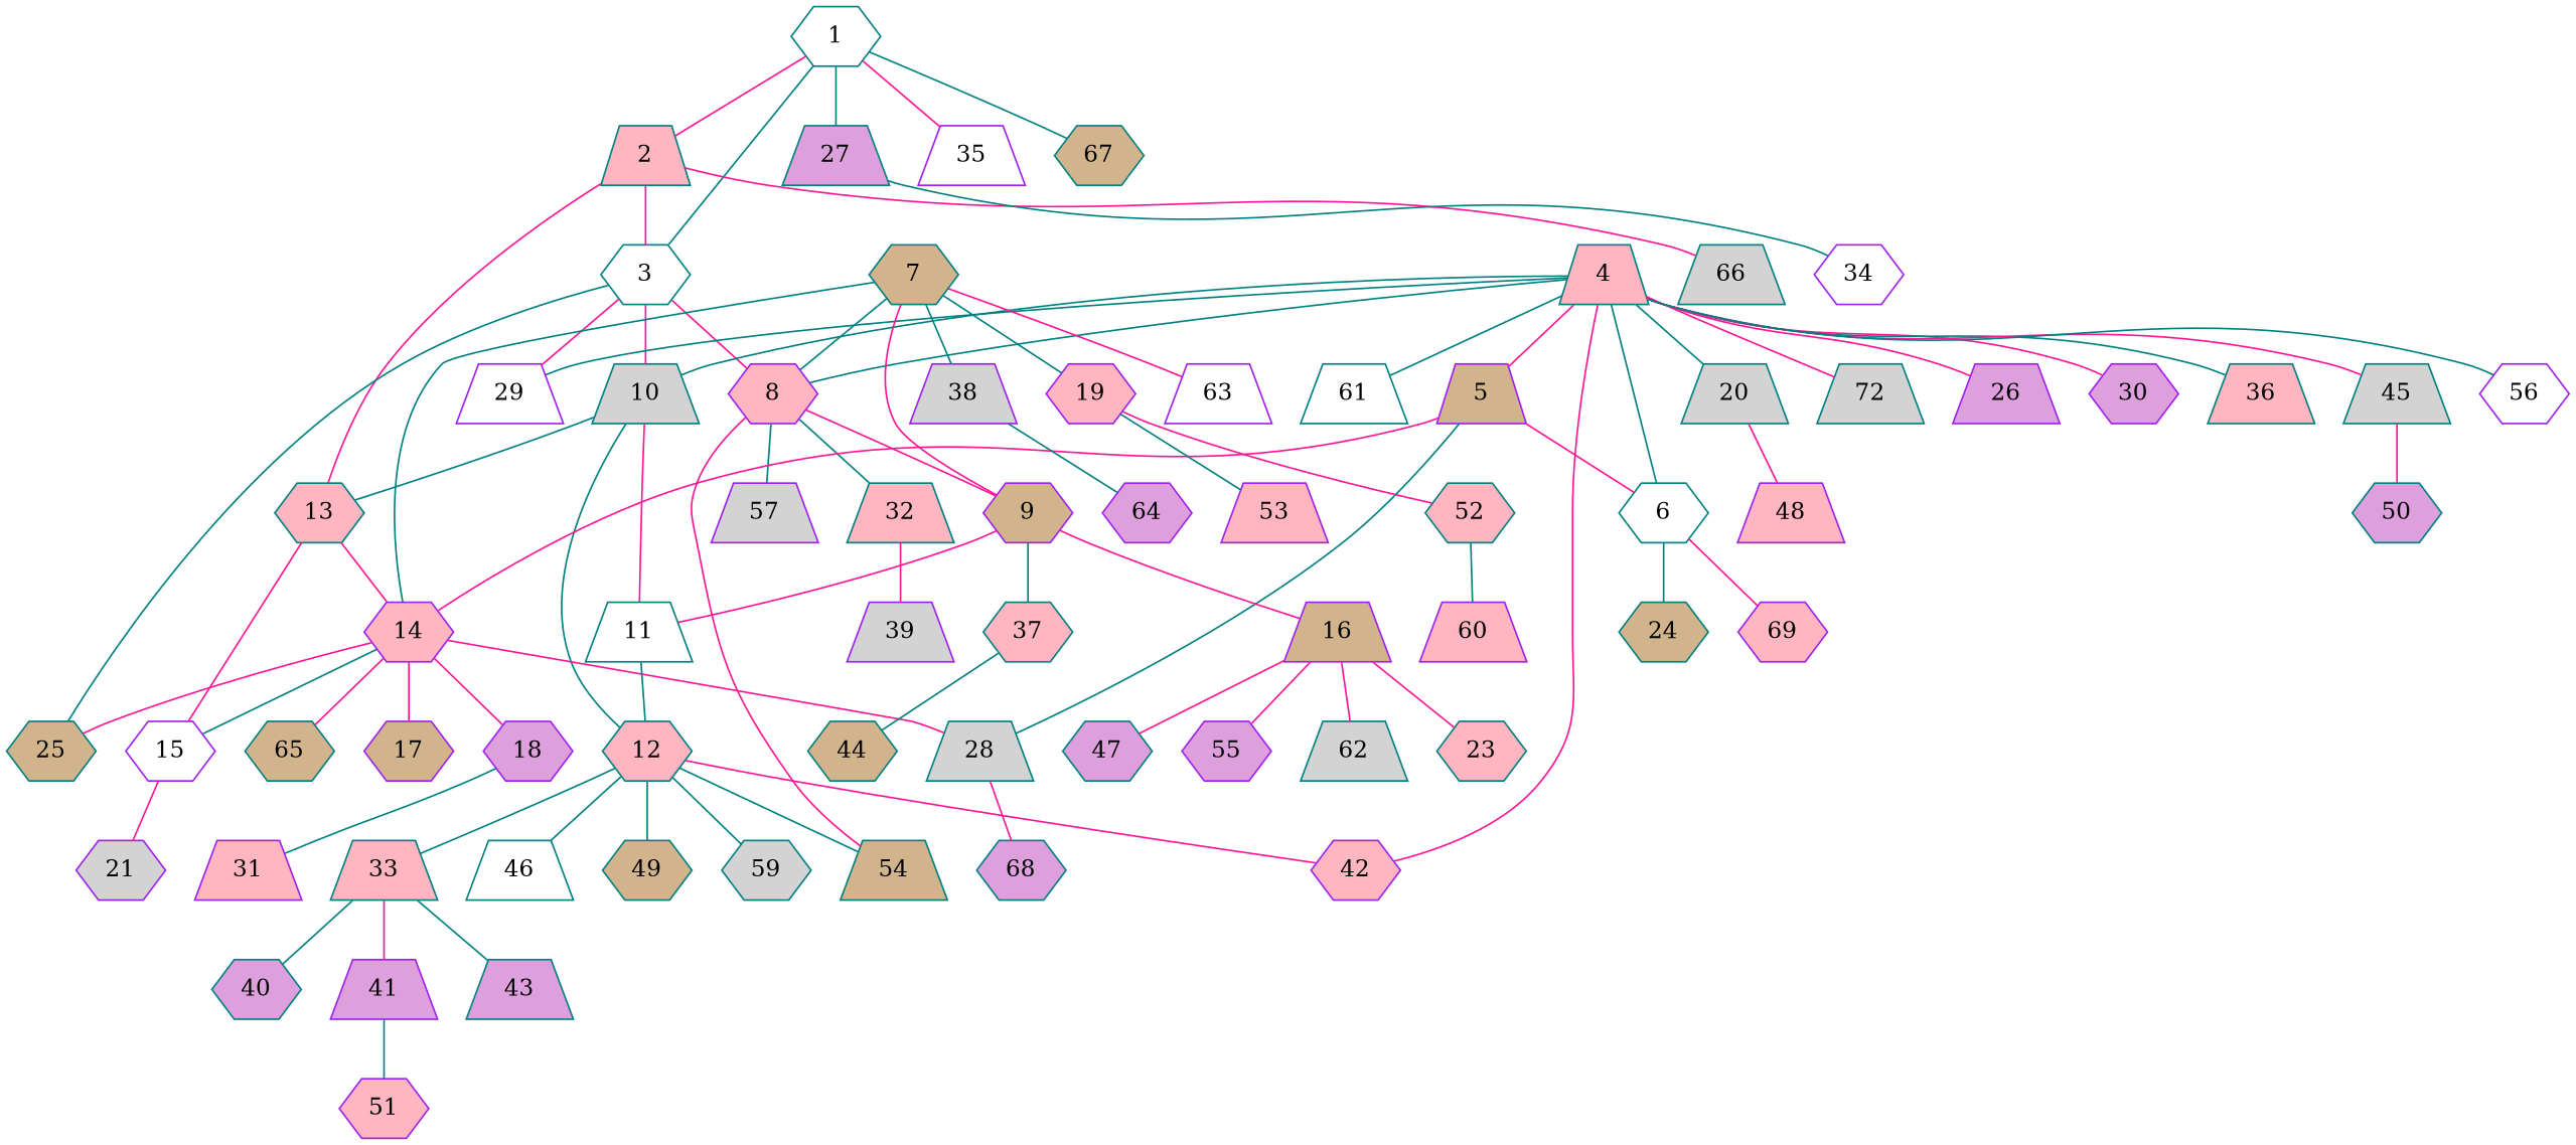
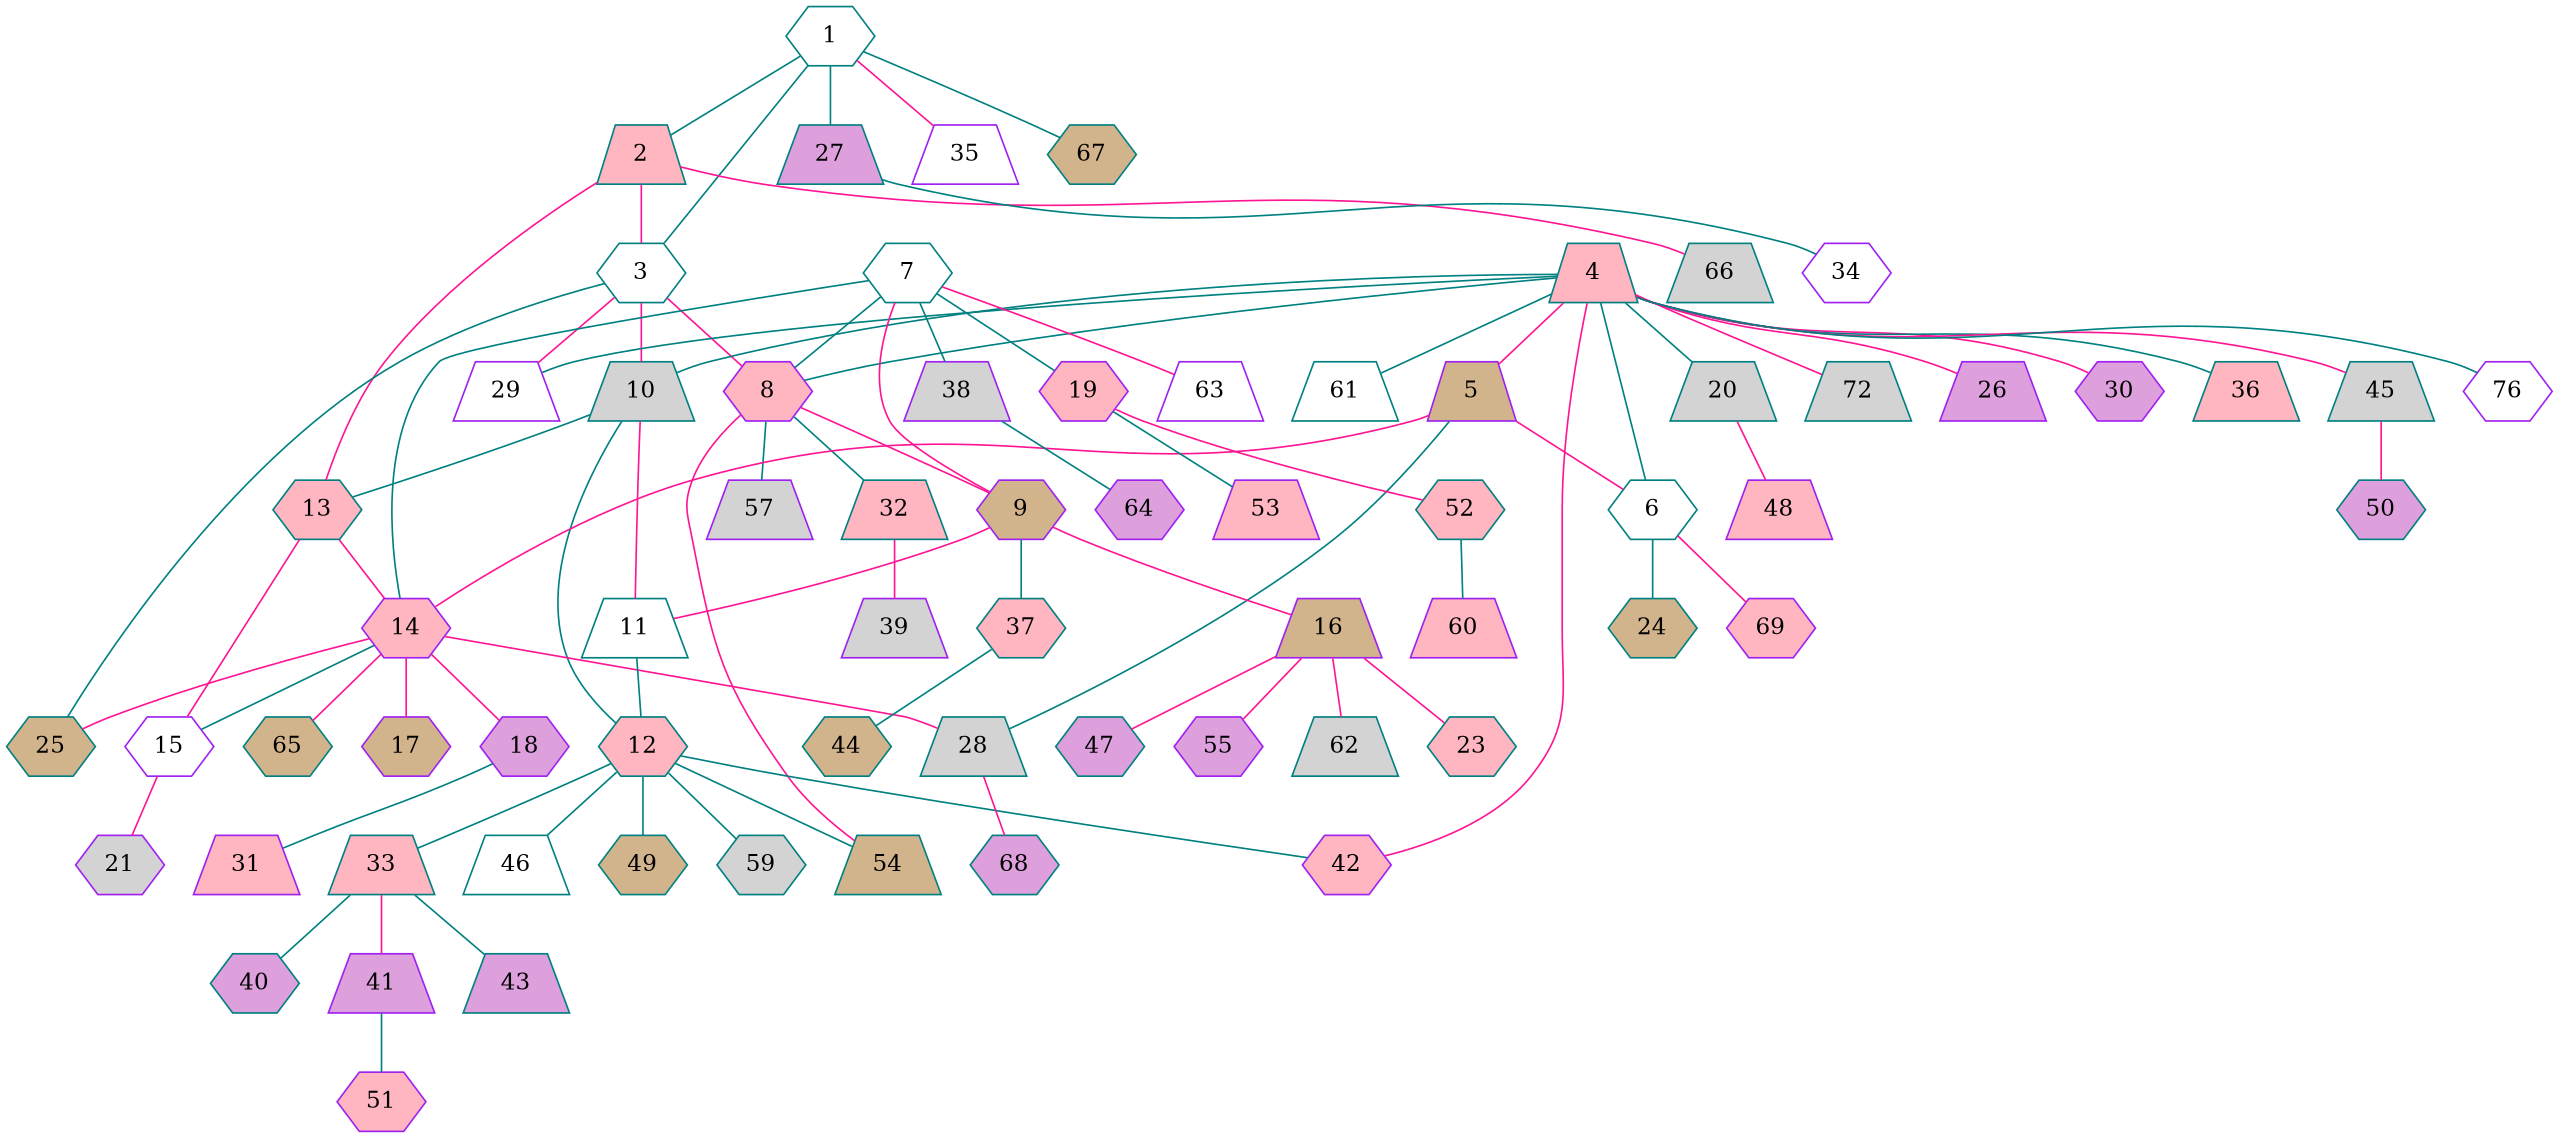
  graph {
    node [color=teal fillcolor=lightpink shape=hexagon style=filled]
    edge [color=deeppink]
    1 [fillcolor=white]
    2 [shape=trapezium]
    3 [fillcolor=white]
    27 [fillcolor=plum shape=trapezium]
    35 [color=purple fillcolor=white shape=trapezium]
    67 [fillcolor=tan]
    13
    66 [fillcolor=lightgrey shape=trapezium]
    8 [color=purple]
    10 [fillcolor=lightgrey shape=trapezium]
    25 [fillcolor=tan]
    29 [color=purple fillcolor=white shape=trapezium]
    34 [color=purple fillcolor=white]
    14 [color=purple]
    15 [color=purple fillcolor=white]
    4 [shape=trapezium]
    5 [color=purple fillcolor=tan shape=trapezium]
    6 [fillcolor=white]
    20 [fillcolor=lightgrey shape=trapezium]
    n20 [fillcolor=lightgrey label=72 shape=trapezium]
    26 [color=purple fillcolor=plum shape=trapezium]
    30 [color=purple fillcolor=plum]
    36 [shape=trapezium]
    42 [color=purple]
    45 [fillcolor=lightgrey shape=trapezium]
-   56 [color=purple fillcolor=white]
+   56 [color=purple fillcolor=white label=76]
    61 [fillcolor=white shape=trapezium]
    9 [color=purple fillcolor=tan]
    32 [shape=trapezium]
    54 [fillcolor=tan shape=trapezium]
    57 [color=purple fillcolor=lightgrey shape=trapezium]
    11 [fillcolor=white shape=trapezium]
    12
    28 [fillcolor=lightgrey shape=trapezium]
    24 [fillcolor=tan]
    69 [color=purple]
    48 [color=purple shape=trapezium]
    50 [fillcolor=plum]
    17 [color=purple fillcolor=tan]
    18 [color=purple fillcolor=plum]
    65 [fillcolor=tan]
    68 [fillcolor=plum]
-   7 [fillcolor=tan]
+   7 [fillcolor=white]
    19 [color=purple]
    38 [color=purple fillcolor=lightgrey shape=trapezium]
    63 [color=purple fillcolor=white shape=trapezium]
    16 [color=purple fillcolor=tan shape=trapezium]
    37
    52
    53 [color=purple shape=trapezium]
    64 [color=purple fillcolor=plum]
    39 [color=purple fillcolor=lightgrey shape=trapezium]
    23
    47 [fillcolor=plum]
    55 [color=purple fillcolor=plum]
    62 [fillcolor=lightgrey shape=trapezium]
    44 [fillcolor=tan]
    33 [shape=trapezium]
    46 [fillcolor=white shape=trapezium]
    49 [fillcolor=tan]
    59 [fillcolor=lightgrey]
    40 [fillcolor=plum]
    41 [color=purple fillcolor=plum shape=trapezium]
    43 [fillcolor=plum shape=trapezium]
    21 [color=purple fillcolor=lightgrey]
    31 [color=purple shape=trapezium]
    60 [color=purple shape=trapezium]
    51 [color=purple]
-   1 -- 2
+   1 -- 2 [color=teal]
    1 -- 3 [color=teal]
    1 -- 27 [color=teal]
    1 -- 35
    1 -- 67 [color=teal]
    2 -- 3
    2 -- 13
    2 -- 66
    3 -- 8
    3 -- 10
    3 -- 25 [color=teal]
    3 -- 29
    27 -- 34 [color=teal]
    13 -- 14
    13 -- 15
    8 -- 9
    8 -- 32 [color=teal]
    8 -- 54
    8 -- 57 [color=teal]
    10 -- 13 [color=teal]
    10 -- 11
    10 -- 12 [color=teal]
    14 -- 25
    14 -- 15 [color=teal]
    14 -- 28
    14 -- 17
    14 -- 18
    14 -- 65
    15 -- 21
    4 -- 8 [color=teal]
    4 -- 10 [color=teal]
    4 -- 29 [color=teal]
    4 -- 5
    4 -- 6 [color=teal]
    4 -- 20 [color=teal]
    4 -- n20
    4 -- 26
    4 -- 30
    4 -- 36 [color=teal]
    4 -- 42
    4 -- 45
    4 -- 56 [color=teal]
    4 -- 61 [color=teal]
    5 -- 14
    5 -- 6
    5 -- 28 [color=teal]
    6 -- 24 [color=teal]
    6 -- 69
    20 -- 48
    45 -- 50
    9 -- 11
    9 -- 16
    9 -- 37 [color=teal]
    32 -- 39
    11 -- 12 [color=teal]
-   12 -- 42
+   12 -- 42 [color=teal]
    12 -- 54 [color=teal]
    12 -- 33 [color=teal]
    12 -- 46 [color=teal]
    12 -- 49 [color=teal]
    12 -- 59 [color=teal]
    28 -- 68
    18 -- 31 [color=teal]
    7 -- 8 [color=teal]
    7 -- 14 [color=teal]
    7 -- 9
    7 -- 19 [color=teal]
    7 -- 38 [color=teal]
    7 -- 63
    19 -- 52
    19 -- 53 [color=teal]
    38 -- 64 [color=teal]
    16 -- 23
    16 -- 47
    16 -- 55
    16 -- 62
    37 -- 44 [color=teal]
    52 -- 60 [color=teal]
    33 -- 40 [color=teal]
    33 -- 41
    33 -- 43 [color=teal]
    41 -- 51 [color=teal]
  }
